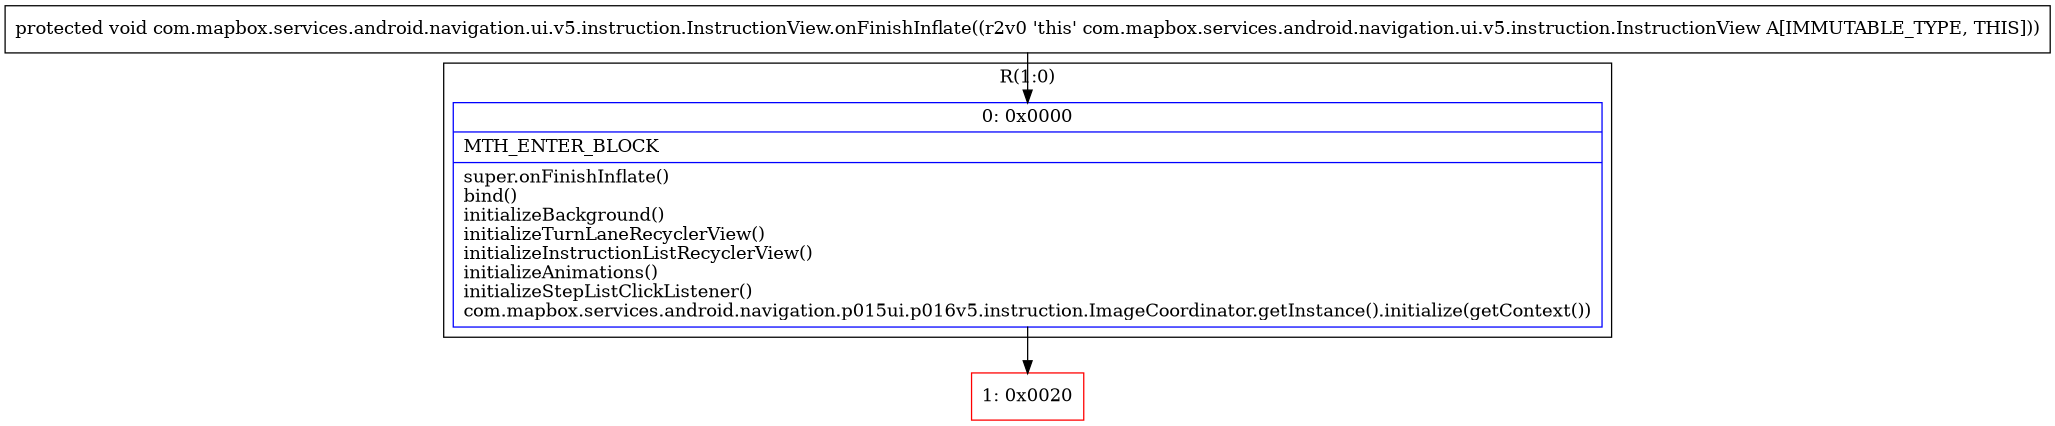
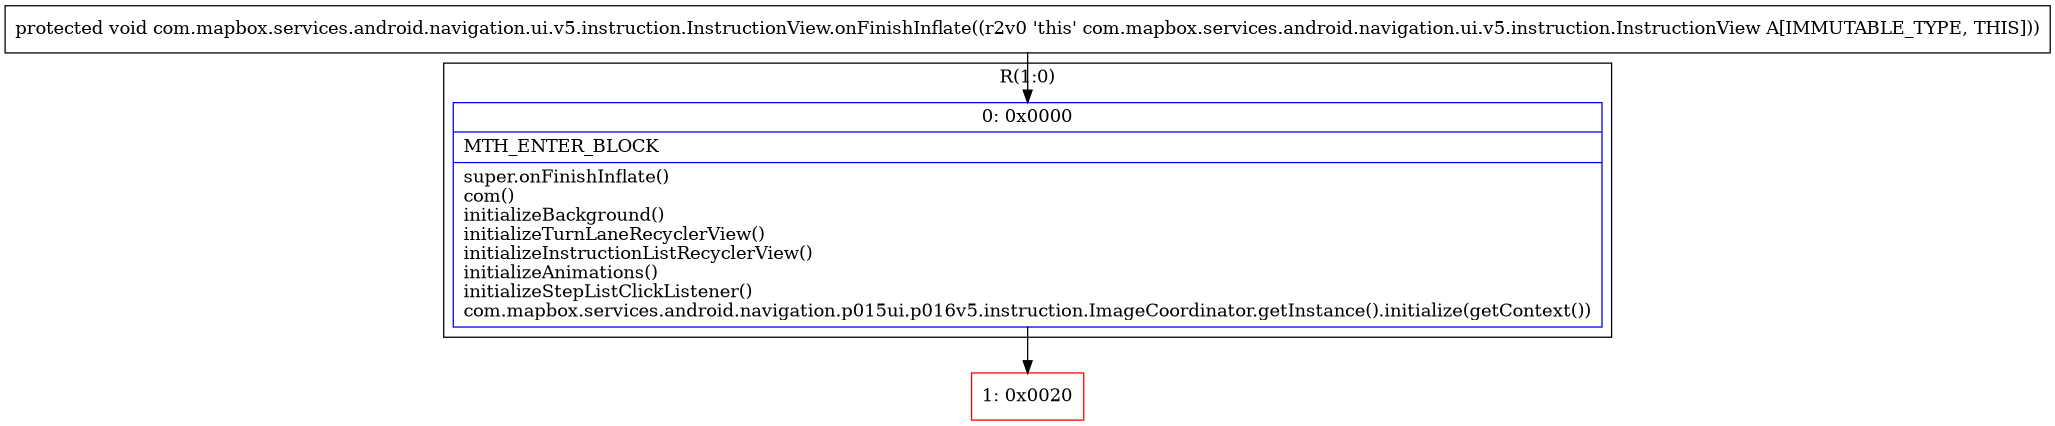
  digraph {
    node [shape=record]
-   n1 [color=blue label="{0\:\ 0x0000|MTH_ENTER_BLOCK\l|super.onFinishInflate()\lbind()\linitializeBackground()\linitializeTurnLaneRecyclerView()\linitializeInstructionListRecyclerView()\linitializeAnimations()\linitializeStepListClickListener()\lcom.mapbox.services.android.navigation.p015ui.p016v5.instruction.ImageCoordinator.getInstance().initialize(getContext())\l}"]
+   n1 [color=blue label="{0\:\ 0x0000|MTH_ENTER_BLOCK\l|super.onFinishInflate()\lcom()\linitializeBackground()\linitializeTurnLaneRecyclerView()\linitializeInstructionListRecyclerView()\linitializeAnimations()\linitializeStepListClickListener()\lcom.mapbox.services.android.navigation.p015ui.p016v5.instruction.ImageCoordinator.getInstance().initialize(getContext())\l}"]
    n2 [color=red label="{1\:\ 0x0020}"]
    n3 [label="{protected void com.mapbox.services.android.navigation.ui.v5.instruction.InstructionView.onFinishInflate((r2v0 'this' com.mapbox.services.android.navigation.ui.v5.instruction.InstructionView A[IMMUTABLE_TYPE, THIS])) }"]
    subgraph cluster_1 {
      label="R(1:0)"
      n1
    }
    n1 -> n2
    n3 -> n1
  }
